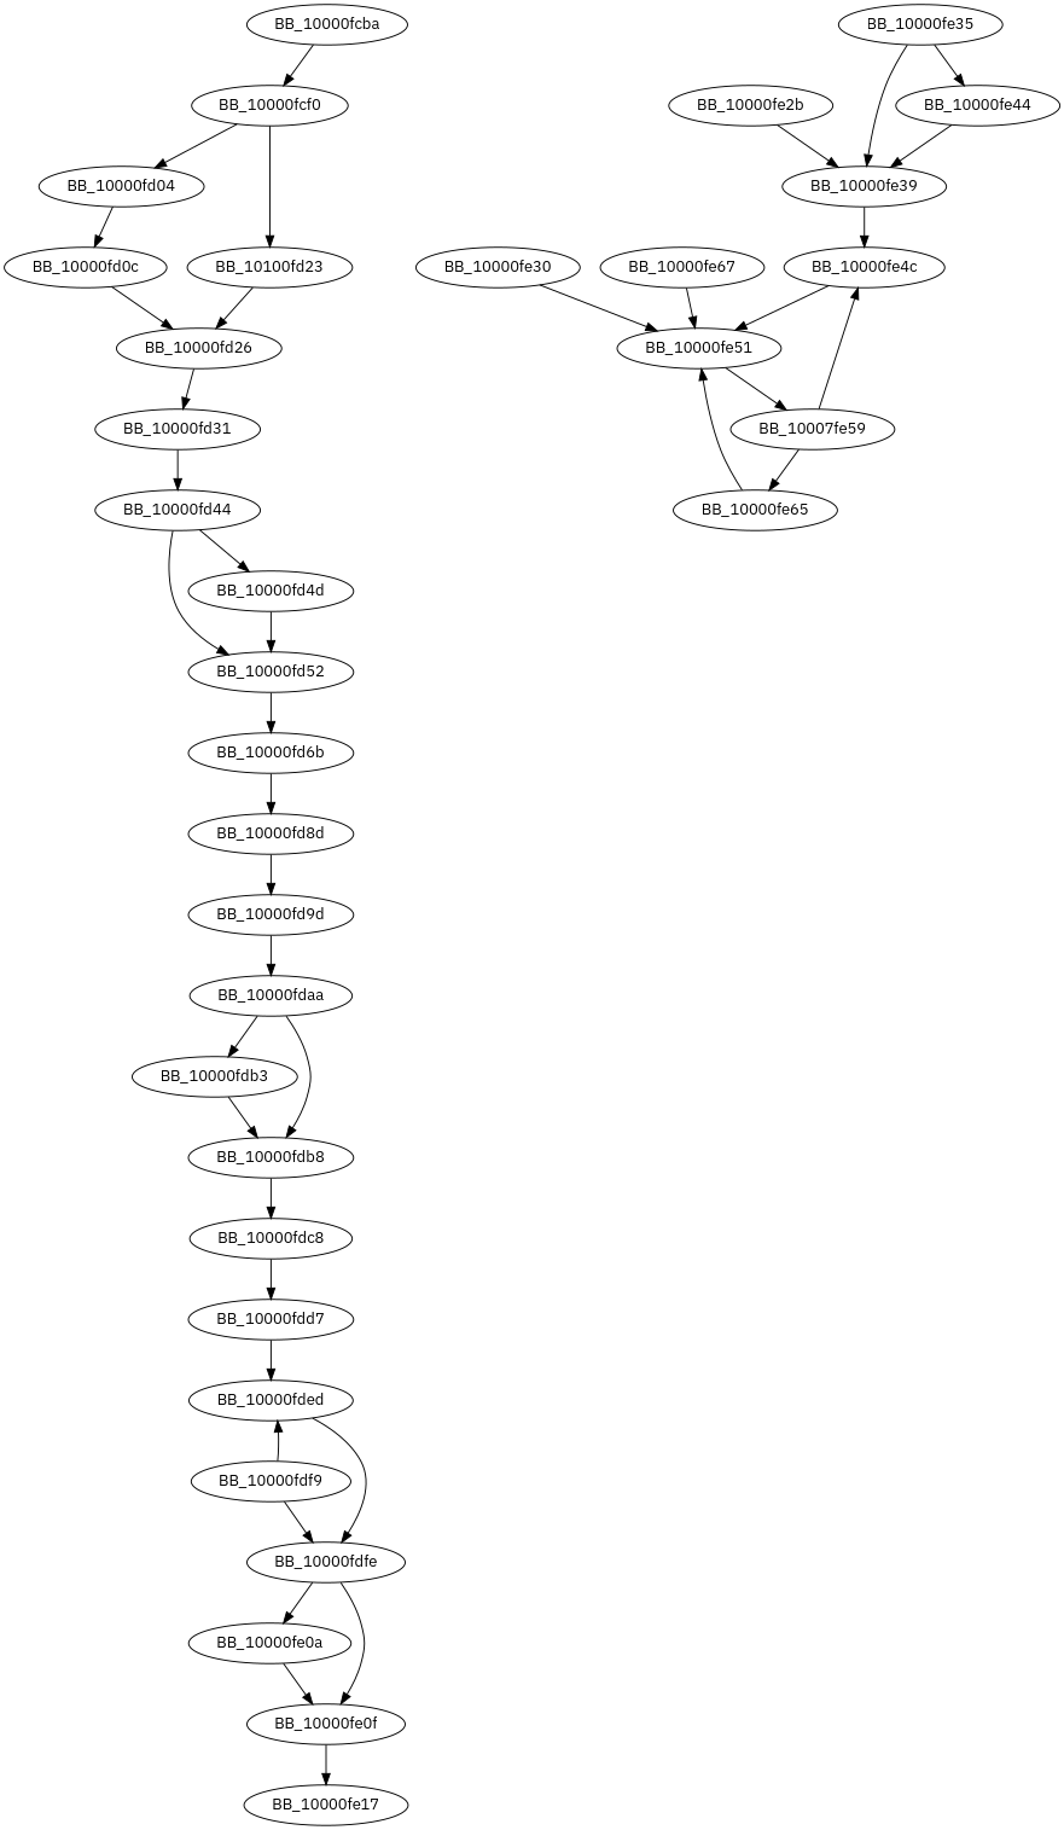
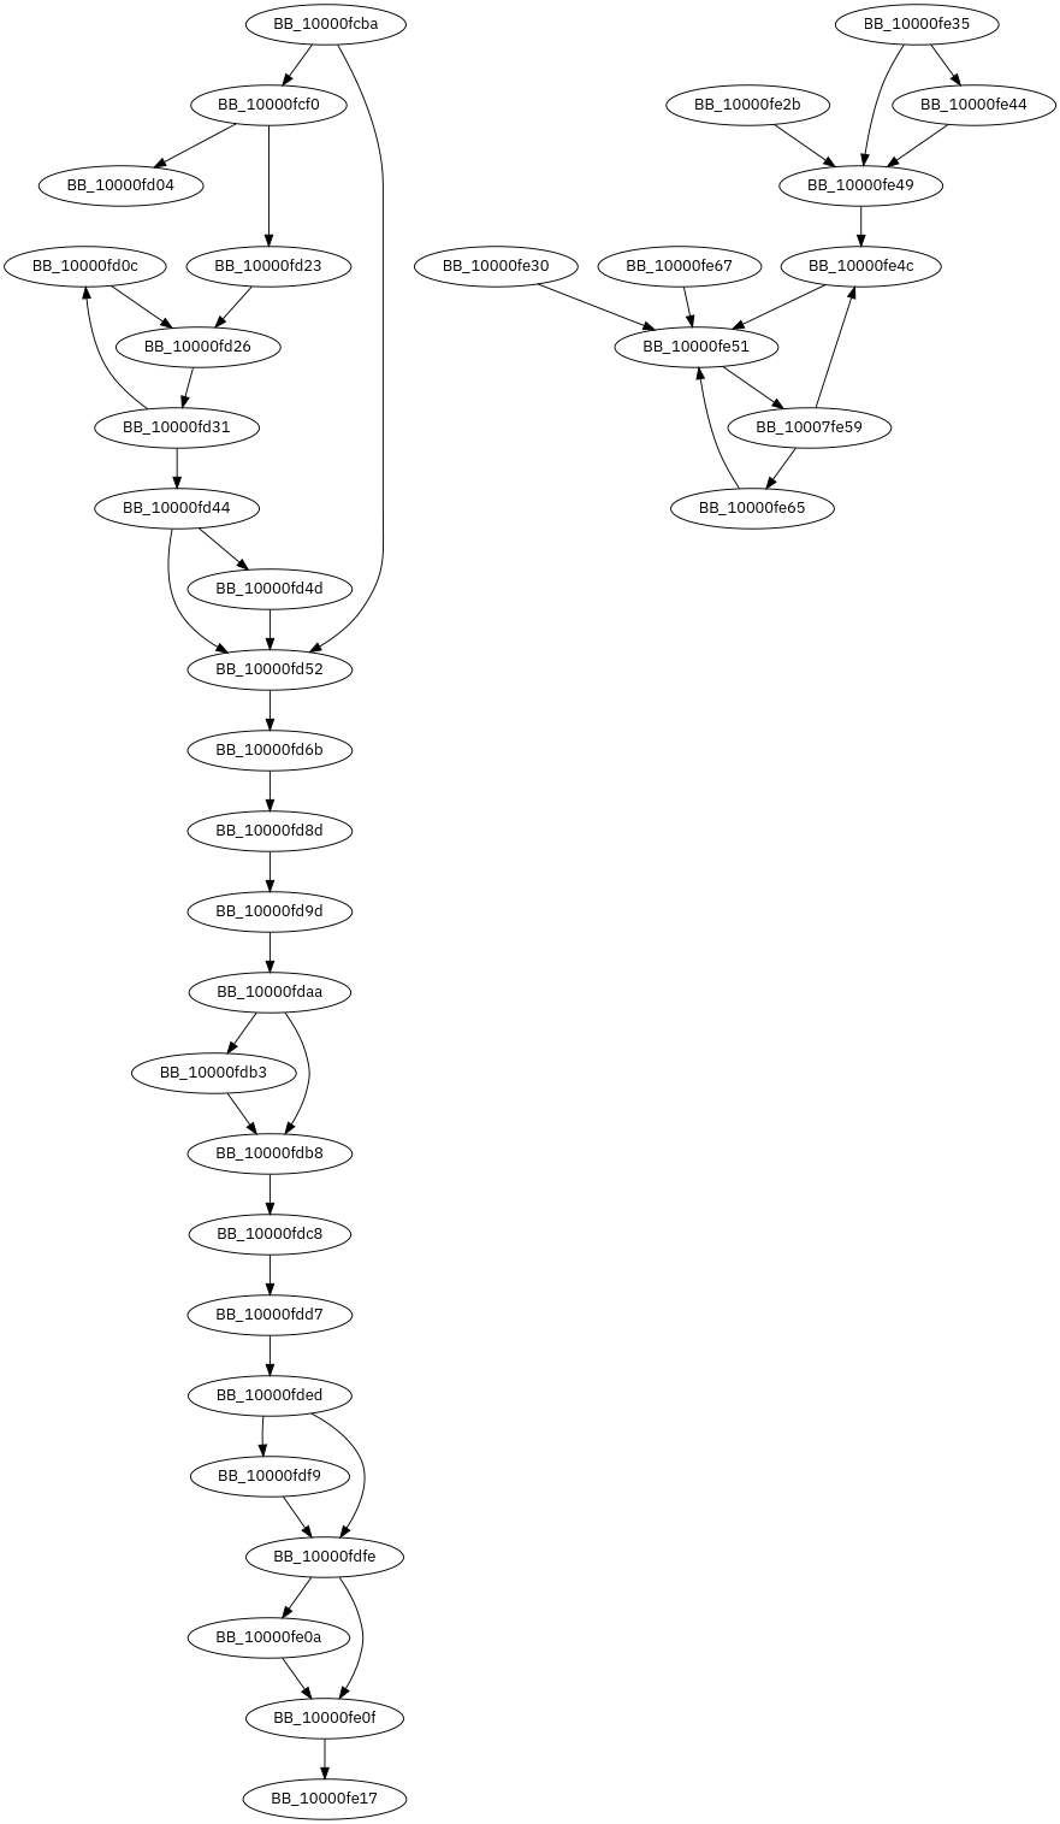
  digraph {
    fontname="IBM Plex Sans"
    node [fontname="IBM Plex Sans"]
    edge [fontname="IBM Plex Sans"]
    BB_10000fcba
    BB_10000fcf0
    BB_10000fd52
    BB_10000fd04
-   BB_10000fd23 [label=BB_10100fd23]
+   BB_10000fd23
    BB_10000fd6b
    BB_10000fd0c
    BB_10000fd26
    BB_10000fd8d
    BB_10000fd31
    BB_10000fd44
    BB_10000fd4d
    BB_10000fd9d
    BB_10000fdaa
    BB_10000fdb3
    BB_10000fdb8
    BB_10000fdc8
    BB_10000fdd7
    BB_10000fded
    BB_10000fdf9
    BB_10000fdfe
    BB_10000fe0a
    BB_10000fe0f
    BB_10000fe17
    BB_10000fe2b
-   BB_10000fe49 [label=BB_10000fe39]
+   BB_10000fe49
    BB_10000fe4c
    BB_10000fe51
    BB_10000fe30
    n30 [label=BB_10007fe59]
    BB_10000fe65
    BB_10000fe35
    BB_10000fe44
    BB_10000fe67
    BB_10000fcba -> BB_10000fcf0
+   BB_10000fcba -> BB_10000fd52
    BB_10000fcf0 -> BB_10000fd04
    BB_10000fcf0 -> BB_10000fd23
    BB_10000fd52 -> BB_10000fd6b
-   BB_10000fd04 -> BB_10000fd0c
+   BB_10000fd31 -> BB_10000fd0c
    BB_10000fd23 -> BB_10000fd26
    BB_10000fd6b -> BB_10000fd8d
    BB_10000fd0c -> BB_10000fd26
    BB_10000fd26 -> BB_10000fd31
    BB_10000fd8d -> BB_10000fd9d
    BB_10000fd31 -> BB_10000fd44
    BB_10000fd44 -> BB_10000fd52
    BB_10000fd44 -> BB_10000fd4d
    BB_10000fd4d -> BB_10000fd52
    BB_10000fd9d -> BB_10000fdaa
    BB_10000fdaa -> BB_10000fdb3
    BB_10000fdaa -> BB_10000fdb8
    BB_10000fdb3 -> BB_10000fdb8
    BB_10000fdb8 -> BB_10000fdc8
    BB_10000fdc8 -> BB_10000fdd7
    BB_10000fdd7 -> BB_10000fded
-   BB_10000fdf9 -> BB_10000fded
+   BB_10000fded -> BB_10000fdf9
    BB_10000fded -> BB_10000fdfe
    BB_10000fdf9 -> BB_10000fdfe
    BB_10000fdfe -> BB_10000fe0a
    BB_10000fdfe -> BB_10000fe0f
    BB_10000fe0a -> BB_10000fe0f
    BB_10000fe0f -> BB_10000fe17
    BB_10000fe2b -> BB_10000fe49
    BB_10000fe49 -> BB_10000fe4c
    BB_10000fe4c -> BB_10000fe51
    BB_10000fe51 -> n30
    BB_10000fe30 -> BB_10000fe51
    n30 -> BB_10000fe4c
    n30 -> BB_10000fe65
    BB_10000fe65 -> BB_10000fe51
    BB_10000fe35 -> BB_10000fe49
    BB_10000fe35 -> BB_10000fe44
    BB_10000fe44 -> BB_10000fe49
    BB_10000fe67 -> BB_10000fe51
  }
